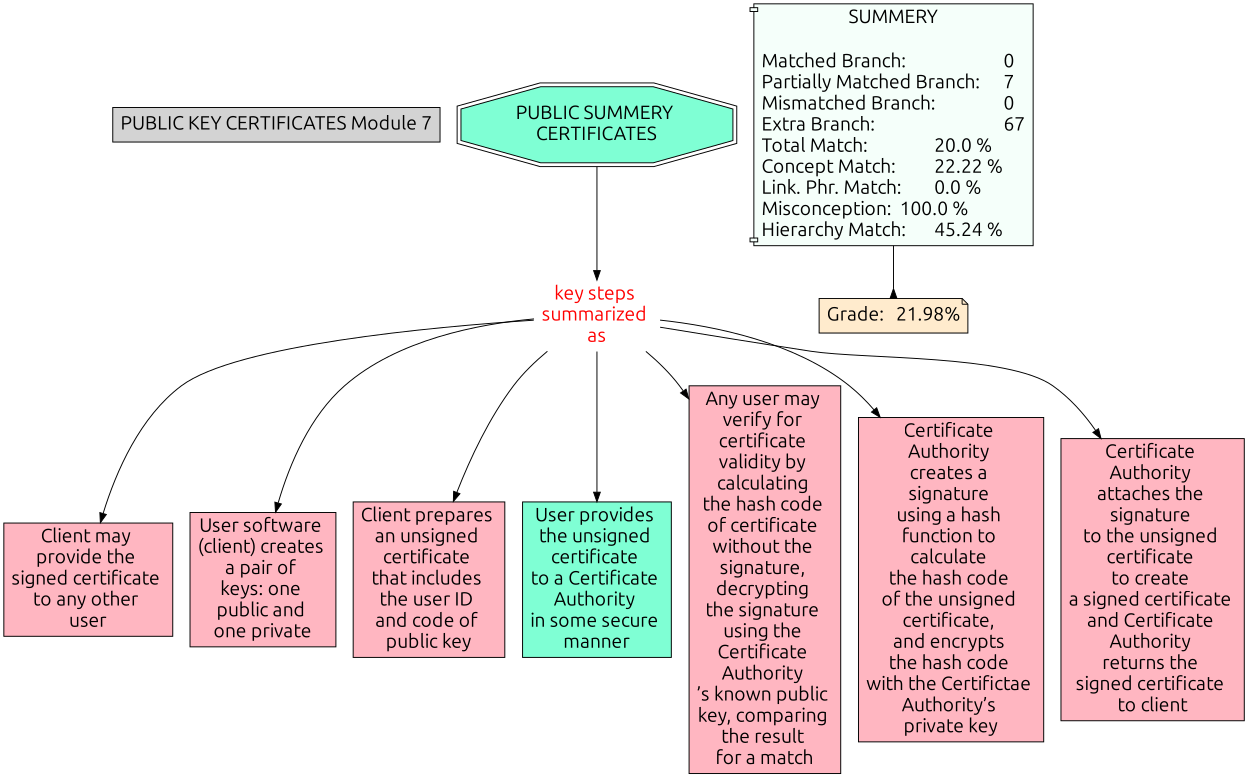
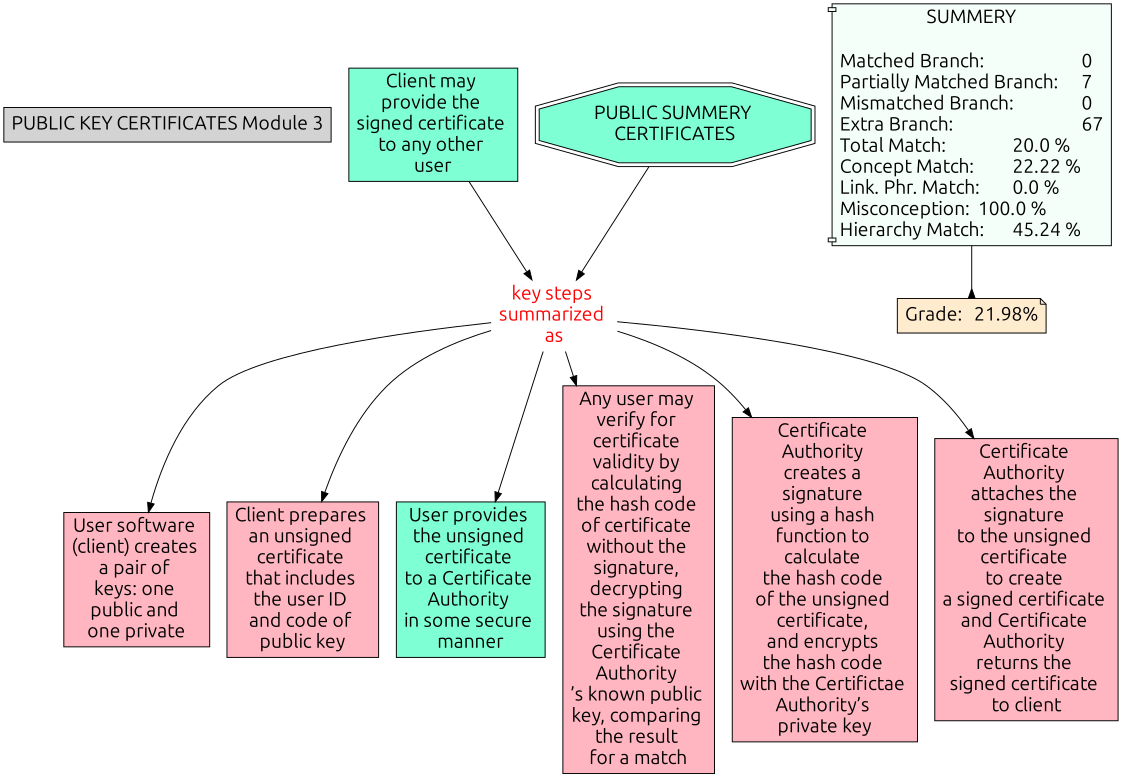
  digraph {
    fontname=Ubuntu
    node [Gsplines=true fontname=Ubuntu fontsize=20 shape=rect style=filled fillcolor="#FFB6C1"]
    edge [constraint=true fontname=Ubuntu]
-   n1 [label="PUBLIC KEY CERTIFICATES Module 7" fillcolor=""]
+   n1 [label="PUBLIC KEY CERTIFICATES Module 3" fillcolor=""]
    n2 [fontcolor=red label="key steps \nsummarized \nas" shape=none style="" fillcolor=""]
-   n3 [label="Client may \nprovide the \nsigned certificate \nto any other \nuser"]
+   n3 [fillcolor=aquamarine label="Client may \nprovide the \nsigned certificate \nto any other \nuser"]
    n4 [label="User software \n(client) creates \na pair of \nkeys: one \npublic and \none private\n"]
    n5 [label="Client prepares \nan unsigned \ncertificate \nthat includes \nthe user ID \nand code of \npublic key\n"]
    n6 [fillcolor=aquamarine label="User provides \nthe unsigned \ncertificate \nto a Certificate \nAuthority \nin some secure \nmanner"]
    n7 [label="Any user may \nverify for \ncertificate \nvalidity by \ncalculating \nthe hash code \nof certificate \nwithout the \nsignature, \ndecrypting \nthe signature \nusing the \nCertificate \nAuthority \n’s known public \nkey, comparing \nthe result \nfor a match\n"]
    n8 [label="Certificate \nAuthority \ncreates a \nsignature \nusing a hash \nfunction to \ncalculate \nthe hash code \nof the unsigned \ncertificate, \nand encrypts \nthe hash code \nwith the Certifictae \nAuthority’s \nprivate key\n"]
    n9 [label="Certificate \nAuthority \nattaches the \nsignature \nto the unsigned \ncertificate \nto create \na signed certificate \nand Certificate \nAuthority \nreturns the \nsigned certificate \nto client"]
    n10 [fillcolor=aquamarine label="PUBLIC SUMMERY \nCERTIFICATES" shape=doubleoctagon]
    n11 [fillcolor="#F5FFFA" label="SUMMERY\n\nMatched Branch:			0\lPartially Matched Branch:	7\lMismatched Branch:		0\lExtra Branch:				67\lTotal Match:		20.0 %\lConcept Match:	22.22 %\lLink. Phr. Match:	0.0 %\lMisconception:	100.0 %\lHierarchy Match:	45.24 %\l" shape=component]
    n12 [fillcolor="#FFEBCD" label="Grade:	21.98%" shape=note]
-   n2 -> n3
+   n3 -> n2
    n2 -> n4
    n2 -> n5
    n2 -> n6
    n2 -> n7
    n2 -> n8
    n2 -> n9
    n10 -> n2
    n11 -> n12 [arrowhead=inv color=black]
  }
